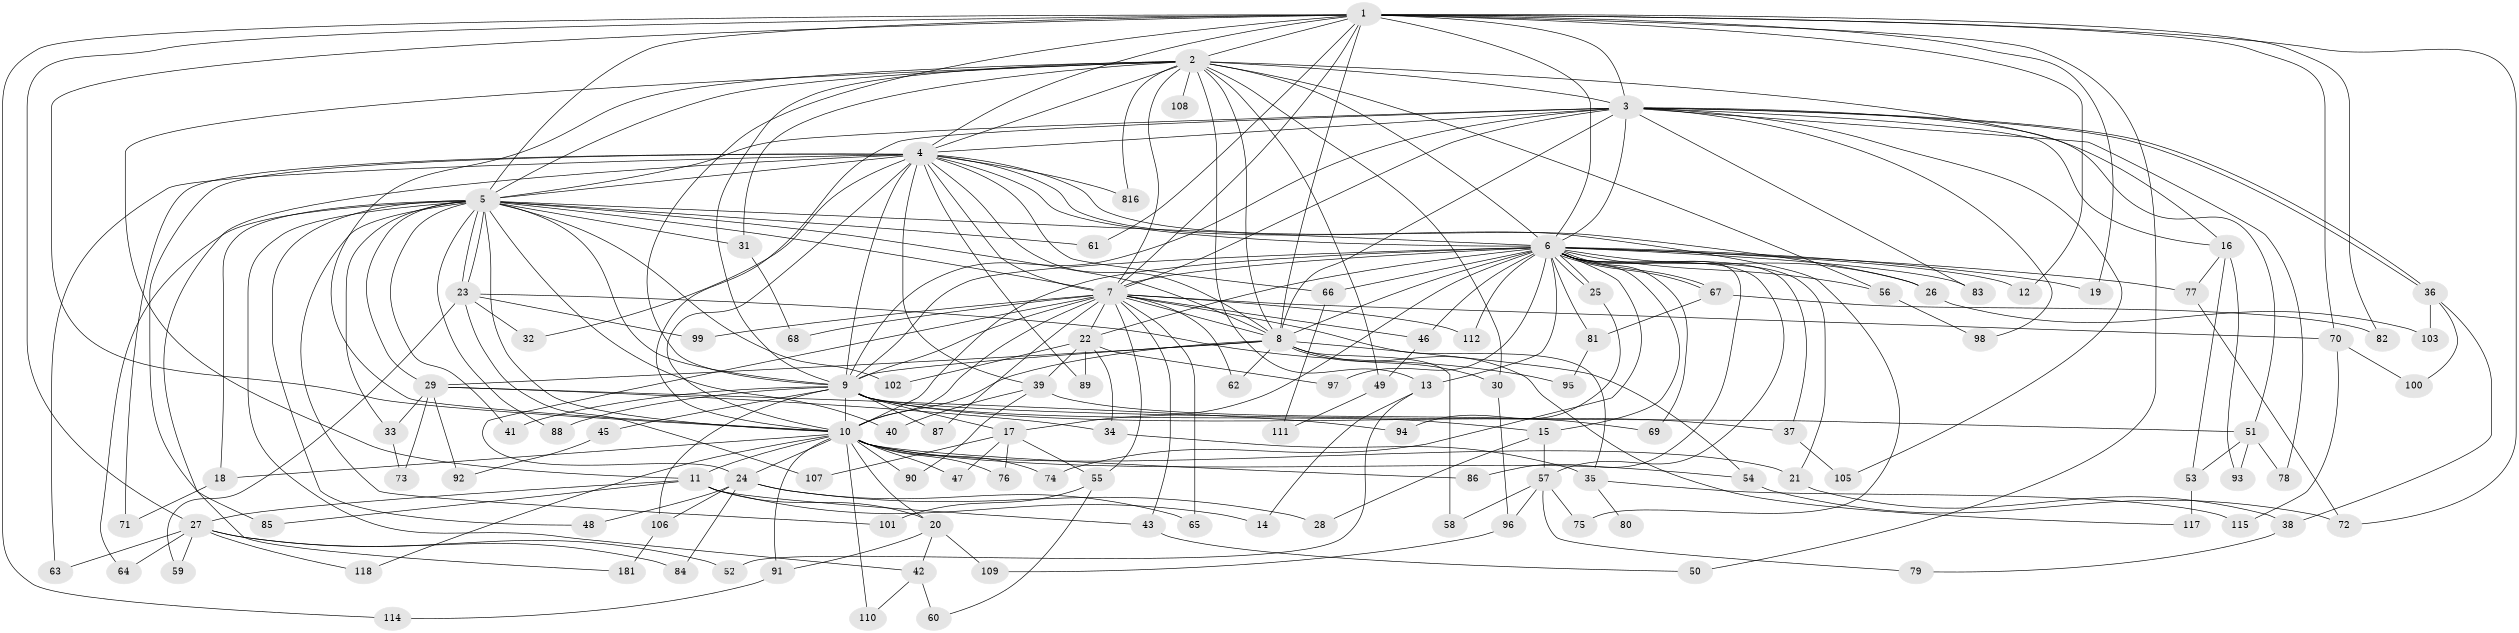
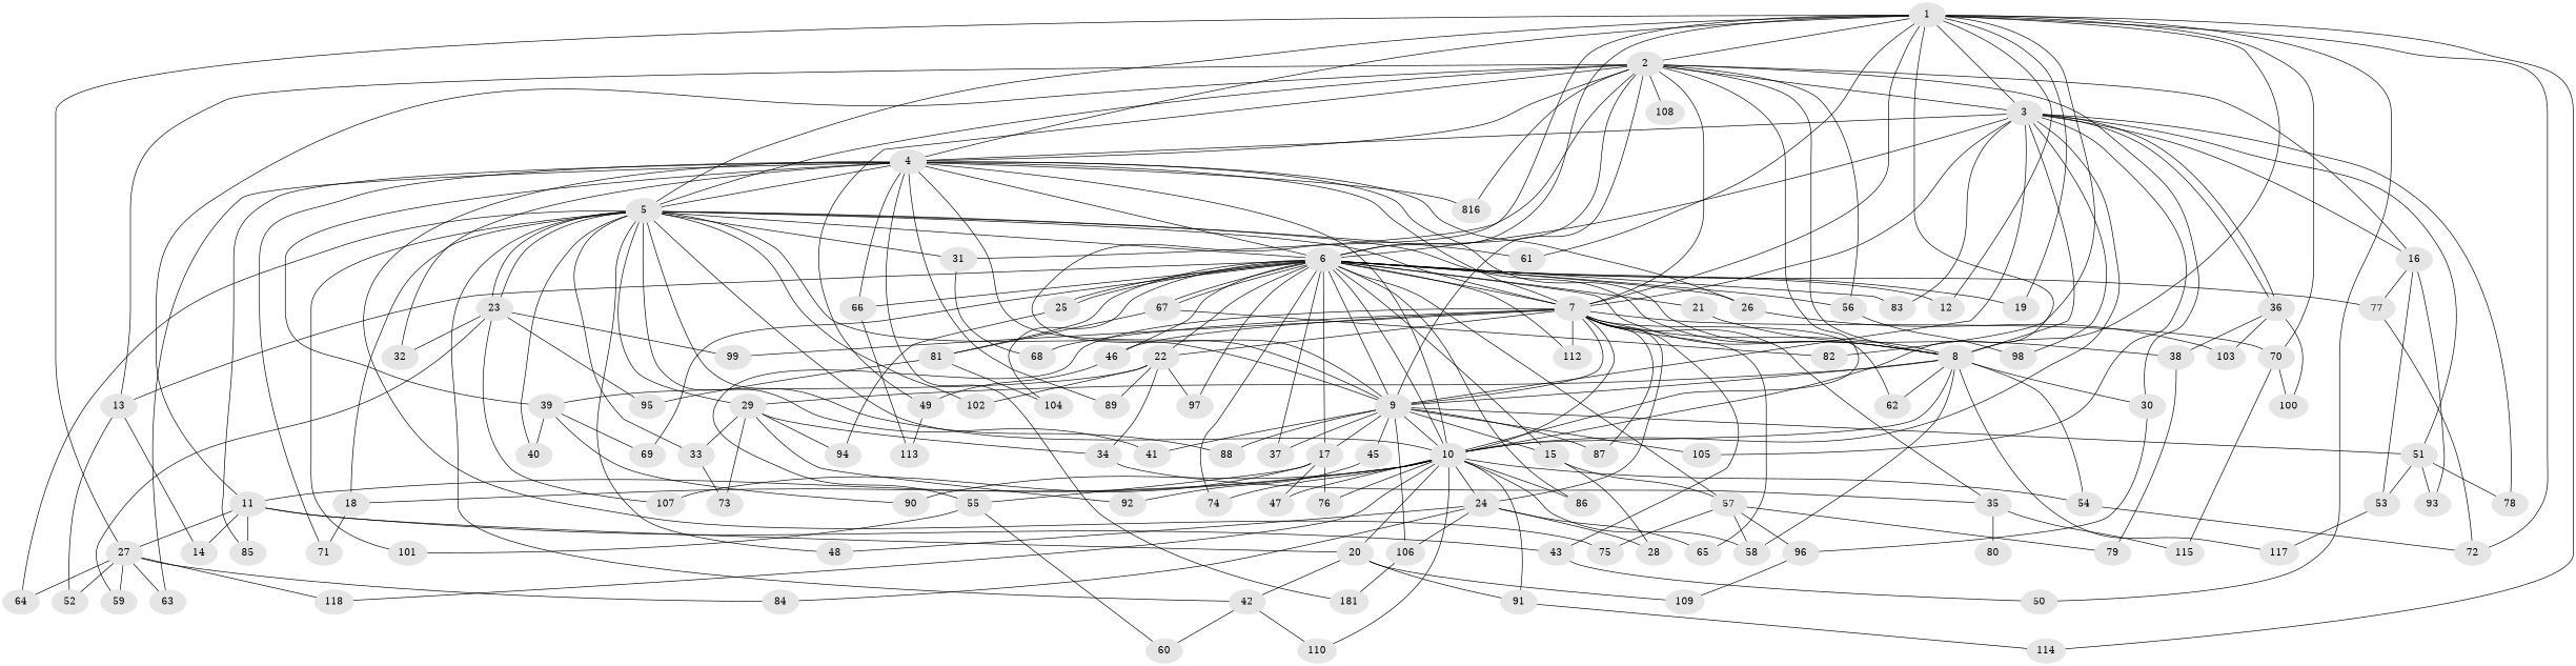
  graph {
    node [color=gray90 style=filled]
    1
    2
    3
    4
    5
    6
    7
    8
    9
    10
    12
    19
    27
    50
    61
    70
    72
    82
    114
    11
    13
    16
    30
    31
    49
    56
    108
    n28 [label=816]
    36
    51
    78
    83
    98
    105
    26
    32
    39
    63
    66
    71
    75
    85
    89
    n44 [label=181]
    18
    23
    29
    33
    40
    41
    42
    48
    64
    88
    101
    102
    15
    17
    21
    22
    25
    37
    46
    57
    67
    69
    74
    77
    81
    86
    97
+   104
    112
    24
    35
    43
    55
    62
    65
    68
    87
    99
    54
    58
    117
    45
    106
    20
    47
    76
    90
    91
    110
    118
    52
    59
    84
    115
    100
    14
    53
    93
    96
-   113 [label=111]
+   113
    38
    103
    107
    95
    34
    94
    73
    92
    60
    28
    79
    80
    109
    1 -- 2
    1 -- 3
    1 -- 4
    1 -- 5
    1 -- 6
    1 -- 7
    1 -- 8
    1 -- 9
    1 -- 10
    1 -- 12
    1 -- 19
    1 -- 27
    1 -- 50
    1 -- 61
    1 -- 70
    1 -- 72
    1 -- 82
    1 -- 114
    2 -- 3
    2 -- 4
    2 -- 5
    2 -- 6
    2 -- 7
    2 -- 8
    2 -- 9
    2 -- 10
    2 -- 11
    2 -- 13
    2 -- 16
    2 -- 30
    2 -- 31
    2 -- 49
    2 -- 56
    2 -- 108
    2 -- n28
    3 -- 4
-   3 -- 5
    3 -- 6
    3 -- 7
    3 -- 8
    3 -- 9
    3 -- 10
    3 -- 16
    3 -- 36
    3 -- 36
    3 -- 51
    3 -- 78
    3 -- 83
    3 -- 98
    3 -- 105
    4 -- 5
    4 -- 6
    4 -- 7
    4 -- 8
    4 -- 9
    4 -- 10
    4 -- n28
    4 -- 26
    4 -- 32
    4 -- 39
    4 -- 63
    4 -- 66
    4 -- 71
    4 -- 75
    4 -- 85
    4 -- 89
    4 -- n44
    5 -- 6
    5 -- 7
    5 -- 8
    5 -- 9
    5 -- 10
    5 -- 61
    5 -- 31
    5 -- 18
    5 -- 23
    5 -- 23
    5 -- 29
    5 -- 33
    5 -- 40
    5 -- 41
    5 -- 42
    5 -- 48
    5 -- 64
    5 -- 88
    5 -- 101
    5 -- 102
    6 -- 7
    6 -- 8
    6 -- 9
    6 -- 10
    6 -- 12
    6 -- 19
    6 -- 13
    6 -- 56
    6 -- 83
    6 -- 26
    6 -- 66
    6 -- 15
    6 -- 17
    6 -- 21
    6 -- 22
    6 -- 25
    6 -- 25
    6 -- 37
    6 -- 46
    6 -- 57
    6 -- 67
    6 -- 67
    6 -- 69
    6 -- 74
    6 -- 77
    6 -- 81
    6 -- 86
    6 -- 97
+   6 -- 104
    6 -- 112
    7 -- 8
    7 -- 9
    7 -- 10
    7 -- 70
    7 -- 22
    7 -- 46
    7 -- 112
    7 -- 24
    7 -- 35
    7 -- 43
    7 -- 55
    7 -- 62
    7 -- 65
    7 -- 68
    7 -- 87
    7 -- 99
    8 -- 9
    8 -- 10
    8 -- 30
    8 -- 29
    8 -- 62
    8 -- 54
    8 -- 58
    8 -- 117
    9 -- 10
    9 -- 51
    9 -- 41
    9 -- 88
    9 -- 15
    9 -- 17
    9 -- 37
    9 -- 87
    9 -- 45
    9 -- 106
    10 -- 11
    10 -- 18
-   10 -- 21
+   10 -- 58
    10 -- 74
    10 -- 86
    10 -- 24
    10 -- 54
    10 -- 20
    10 -- 47
    10 -- 76
    10 -- 90
    10 -- 91
    10 -- 110
    10 -- 118
    27 -- 63
    27 -- 64
    27 -- 118
    27 -- 52
    27 -- 59
    27 -- 84
    70 -- 115
    70 -- 100
    11 -- 27
    11 -- 85
    11 -- 43
    11 -- 20
    11 -- 14
    13 -- 52
    13 -- 14
    16 -- 77
    16 -- 53
    16 -- 93
    30 -- 96
    31 -- 68
    49 -- 113
    56 -- 98
    36 -- 100
    36 -- 38
    36 -- 103
    51 -- 78
    51 -- 53
    51 -- 93
    26 -- 103
    39 -- 40
    39 -- 69
    39 -- 90
    66 -- 113
    18 -- 71
    23 -- 32
    23 -- 99
    23 -- 59
    23 -- 107
    23 -- 95
    29 -- 33
    29 -- 34
    29 -- 94
    29 -- 73
    29 -- 92
    33 -- 73
    42 -- 110
    42 -- 60
    15 -- 57
    15 -- 28
    17 -- 55
    17 -- 47
    17 -- 76
    17 -- 107
    21 -- 38
    22 -- 39
    22 -- 89
    22 -- 102
    22 -- 97
    22 -- 34
    25 -- 94
-   37 -- 105
+   9 -- 105
    46 -- 49
    57 -- 75
    57 -- 58
    57 -- 96
    57 -- 79
    67 -- 82
    67 -- 81
    77 -- 72
+   81 -- 104
    81 -- 95
    24 -- 48
    24 -- 65
    24 -- 106
    24 -- 84
    24 -- 28
    35 -- 115
    35 -- 80
    43 -- 50
    55 -- 101
    55 -- 60
    54 -- 72
    45 -- 92
    106 -- n44
    20 -- 42
    20 -- 91
    20 -- 109
    91 -- 114
    53 -- 117
    96 -- 109
    38 -- 79
    34 -- 35
  }
